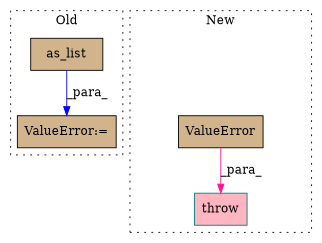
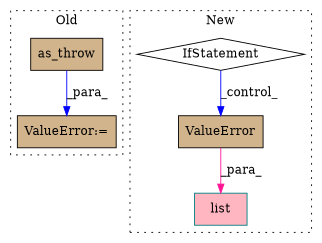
  digraph {
    node [a=32 color=black fillcolor=tan shape=box style=filled]
    edge [color=blue]
-   n1 [l=9 label=as_list s=2427]
+   n1 [l=9 label=as_throw s=2427]
    n2 [a=7 l=1 label="ValueError:=" s=2414]
    n3 [l="11,1" label=ValueError s="1142,1281"]
-   n5 [a=53 color=teal fillcolor=lightpink l=6 label=throw s=1136]
+   n4 [a=25 fillcolor=white l="4,2" label=IfStatement s="1083,1126" shape=diamond]
+   n5 [a=53 color=teal fillcolor=lightpink l=6 label=list s=1136]
    subgraph cluster_1 {
      label=Old
      style=dotted
      n1
      n2
    }
    subgraph cluster_2 {
      label=New
      style=dotted
      n3
+     n4
      n5
    }
    n1 -> n2 [label=_para_]
    n3 -> n5 [color=deeppink label=_para_]
+   n4 -> n3 [label=_control_]
  }
